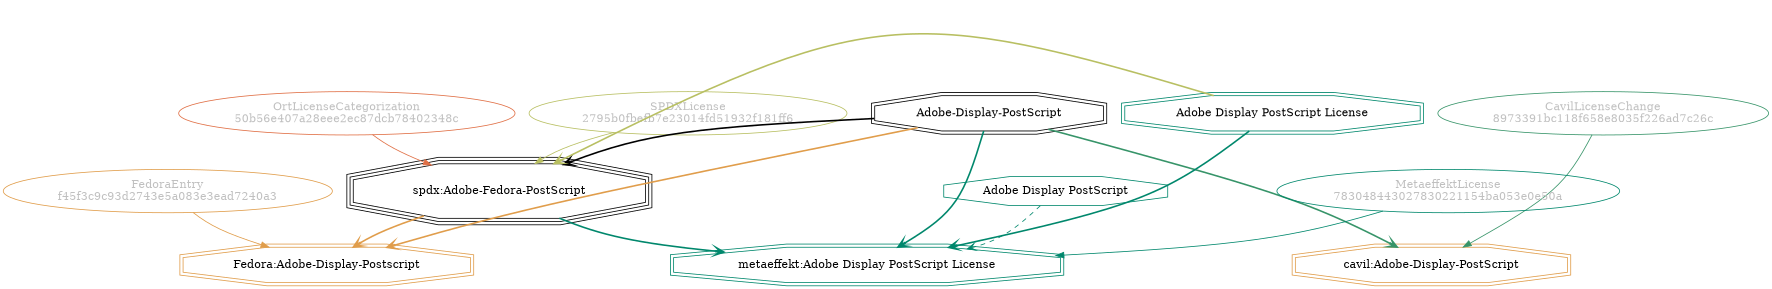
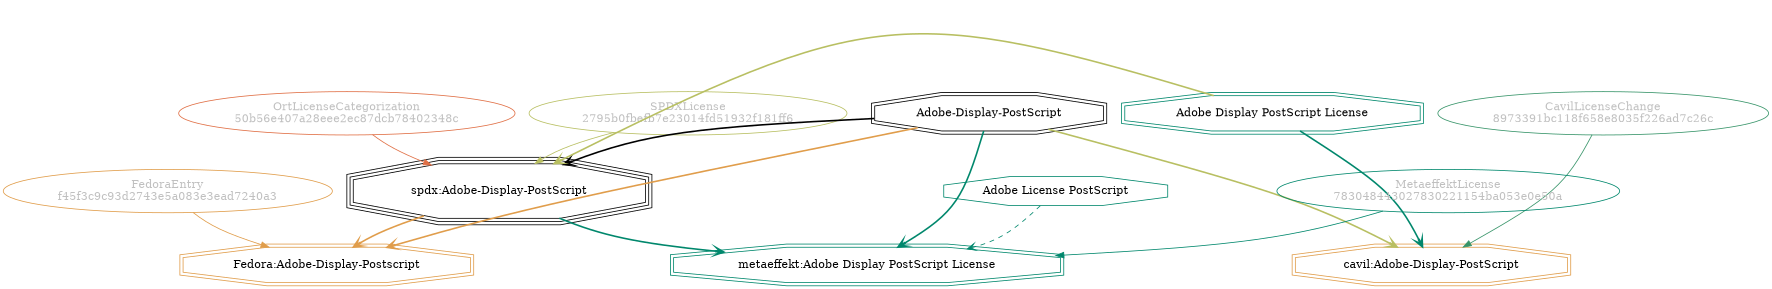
  strict digraph {
    splines=curved
    node [color="#00876c" shape=ellipse]
    edge [color="#00876c" weight=0.5 arrowhead=vee style=bold]
    n1 [color="#b8bf62" fillcolor="beige;1" fontcolor=gray label="SPDXLicense\n2795b0fbefb7e23014fd51932f181ff6"]
-   n2 [label="spdx:Adobe-Fedora-PostScript" shape=tripleoctagon color=""]
+   n2 [label="spdx:Adobe-Display-PostScript" shape=tripleoctagon color=""]
    n3 [color="#e09d4b" label="Fedora:Adobe-Display-Postscript" shape=doubleoctagon]
    n4 [label="metaeffekt:Adobe Display PostScript License" shape=doubleoctagon]
    n5 [label="Adobe-Display-PostScript" shape=doubleoctagon color=""]
    n6 [color="#e09d4b" label="cavil:Adobe-Display-PostScript" shape=doubleoctagon]
    n7 [label="Adobe Display PostScript License" shape=doubleoctagon]
    n8 [color="#e09d4b" fillcolor="beige;1" fontcolor=gray label="FedoraEntry\nf45f3c9c93d2743e5a083e3ead7240a3"]
    n9 [color="#e06f45" fillcolor="beige;1" fontcolor=gray label="OrtLicenseCategorization\n50b56e407a28eee2ec87dcb78402348c"]
    n10 [color="#379469" fillcolor="beige;1" fontcolor=gray label="CavilLicenseChange\n8973391bc118f658e8035f226ad7c26c"]
    n11 [fillcolor="beige;1" fontcolor=gray label="MetaeffektLicense\n783048443027830221154ba053e0e50a"]
-   n12 [label="Adobe Display PostScript" shape=octagon]
+   n12 [label="Adobe License PostScript" shape=octagon]
    n1 -> n2 [color="#b8bf62" arrowhead="" style=""]
    n2 -> n3 [color="#e09d4b" weight=0.7]
    n2 -> n4 [weight=0.7]
    n5 -> n2 [weight=0.7 color=""]
    n5 -> n3 [color="#e09d4b" weight=0.7]
    n5 -> n4
-   n5 -> n6 [color="#379469" weight=0.7]
+   n5 -> n6 [color="#b8bf62" weight=0.7]
    n7 -> n2 [color="#b8bf62" weight=0.7]
-   n7 -> n4 [weight=0.7]
+   n7 -> n6 [weight=0.7]
    n8 -> n3 [color="#e09d4b" arrowhead="" style=""]
    n9 -> n2 [color="#e06f45" arrowhead="" style=""]
    n10 -> n6 [color="#379469" arrowhead="" style=""]
    n11 -> n4 [arrowhead="" style=""]
    n12 -> n4 [style=dashed]
  }
